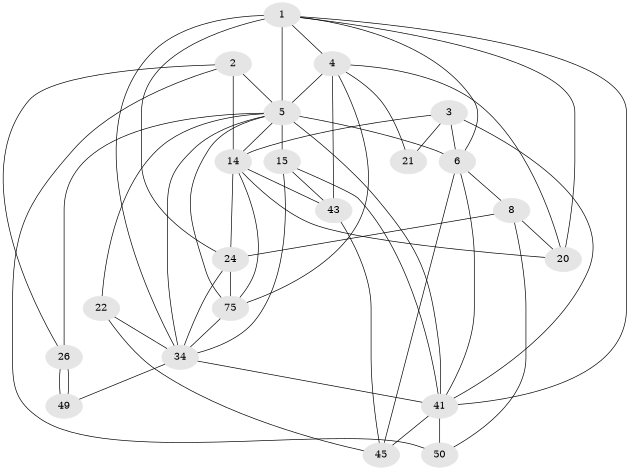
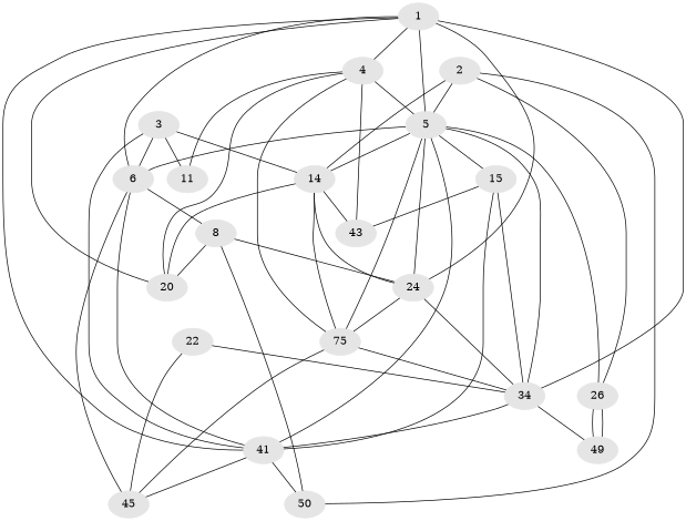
  graph {
    node [color=gray90 style=filled]
    1 [super="+28+39"]
    4 [super="+36"]
    5 [super="+21+9+27+13+10"]
    6 [super="+47"]
    20 [super="+30"]
    24 [super="+42+37"]
    34 [super="+38+46"]
    41 [super="+55+44+51"]
-   11 [label=21]
+   11
    n10 [label=75 super="+56+33"]
    43
    14 [super="+19+53"]
    26
    15 [super="+16"]
    22 [super="+23"]
    8
    45
    49
    50
    2 [super="+12"]
    3 [super="+7"]
    1 -- 4 [weight=3]
    1 -- 5 [weight=4]
    1 -- 6
    1 -- 20
    1 -- 24 [weight=2]
    1 -- 34
    1 -- 41
    4 -- 5
    4 -- 20
    4 -- 11
    4 -- n10
    4 -- 43
    5 -- 6 [weight=3]
    5 -- 34 [weight=3]
    5 -- 41
    5 -- n10
    5 -- 14 [weight=3]
    5 -- 26
    5 -- 15 [weight=3]
-   5 -- 22
+   5 -- 24
    6 -- 41
    6 -- 8
    6 -- 45
    24 -- 34
    24 -- n10
    34 -- 41 [weight=2]
    34 -- 49
    41 -- 45
    41 -- 50
    n10 -- 34
-   43 -- 45
+   n10 -- 45
    14 -- 20
    14 -- 24 [weight=2]
    14 -- n10
    14 -- 43
    26 -- 49
    26 -- 49
    15 -- 34 [weight=2]
    15 -- 41
    15 -- 43
    22 -- 34
    22 -- 45
    8 -- 20
    8 -- 24 [weight=2]
    8 -- 50
    2 -- 5
    2 -- 14 [weight=2]
    2 -- 26
    2 -- 50
    3 -- 6
    3 -- 41
    3 -- 11
    3 -- 14
  }
